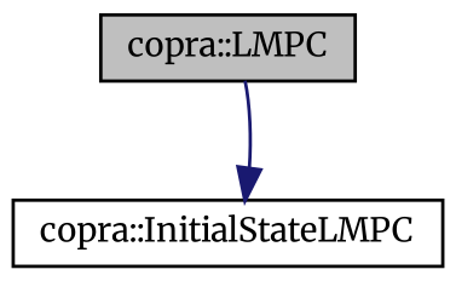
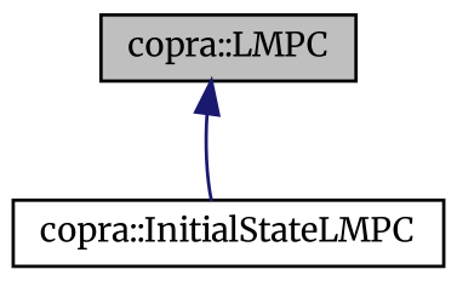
  digraph {
    fontname=Merriweather
    node [color=black fontname=Merriweather fontsize=10 shape=record style=filled]
    n1 [fillcolor=grey75 fontcolor=black height=0.2 label="copra::LMPC" width=0.4]
    n2 [fillcolor=white height=0.2 label="copra::InitialStateLMPC" width=0.4]
-   n2 -> n1 [color=midnightblue dir=back fontname=Merriweather fontsize=10 labelfontname=Helvetica labelfontsize=10 style=solid]
+   n1 -> n2 [color=midnightblue dir=back fontname=Merriweather fontsize=10 labelfontname=Helvetica labelfontsize=10 style=solid]
  }
